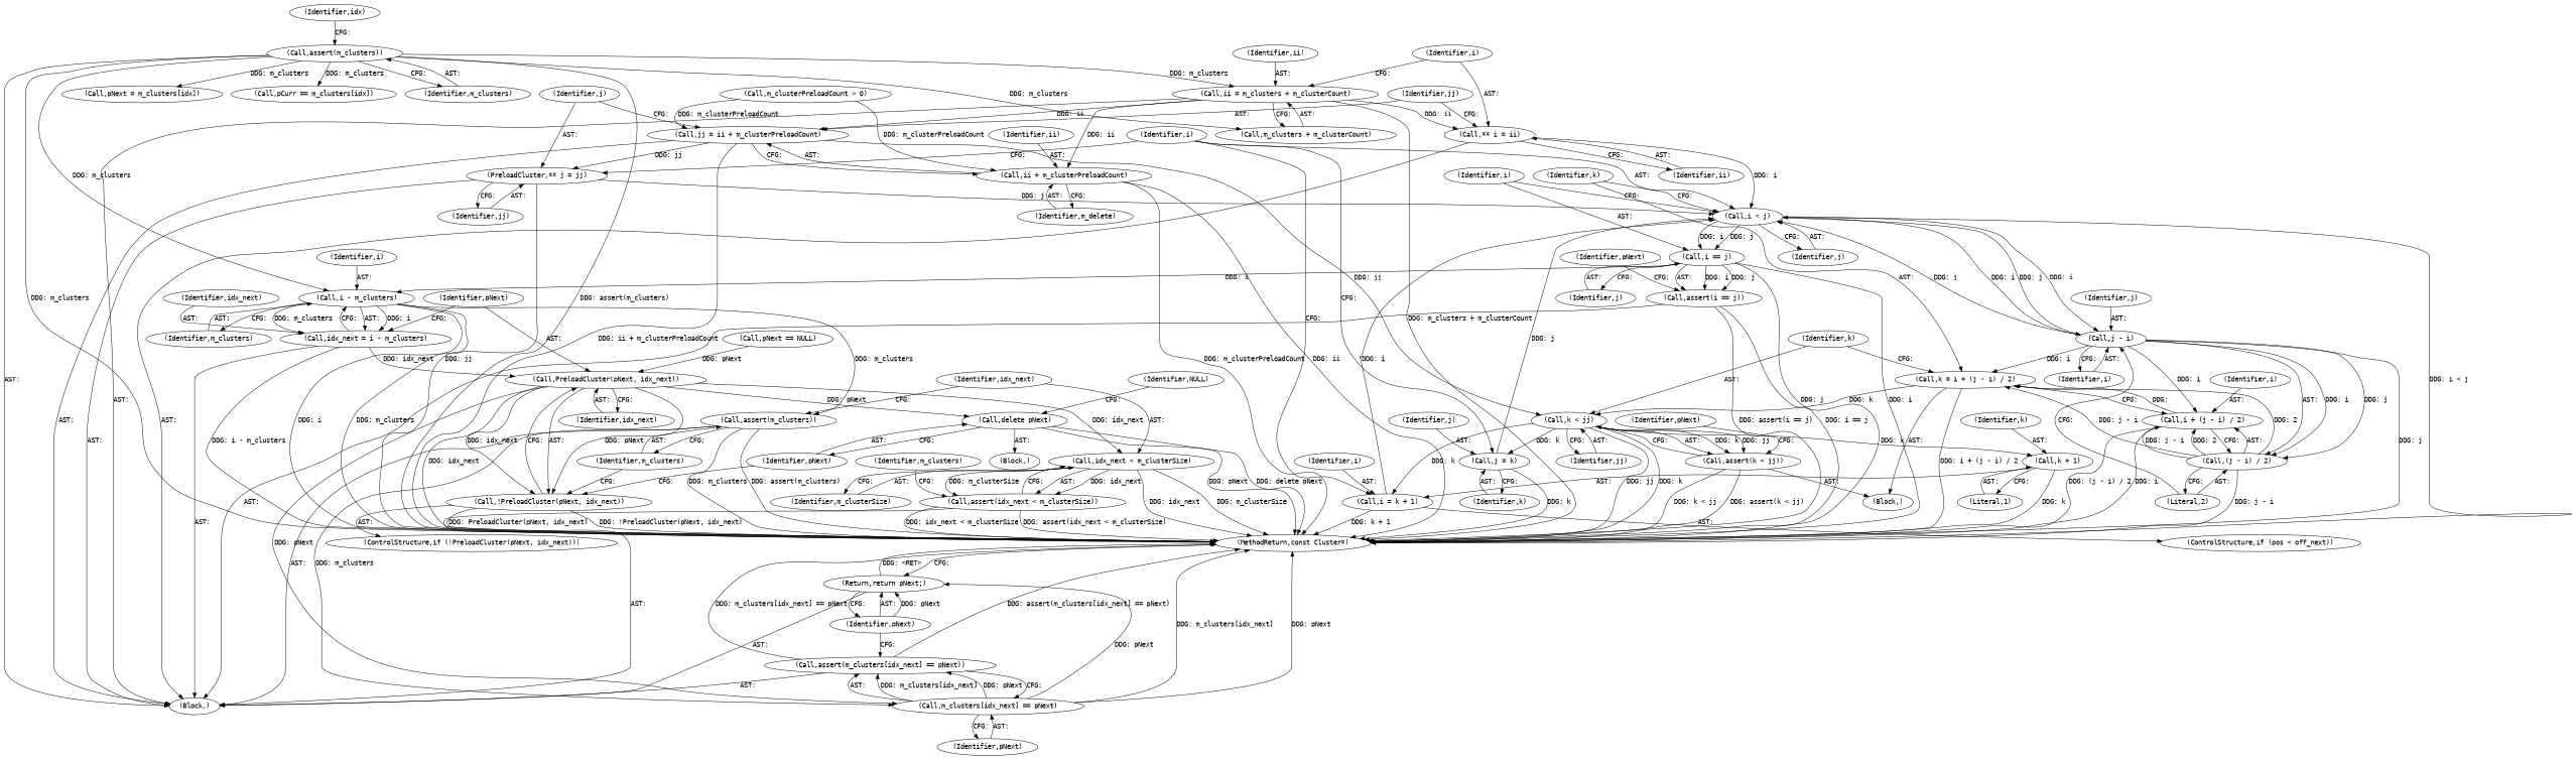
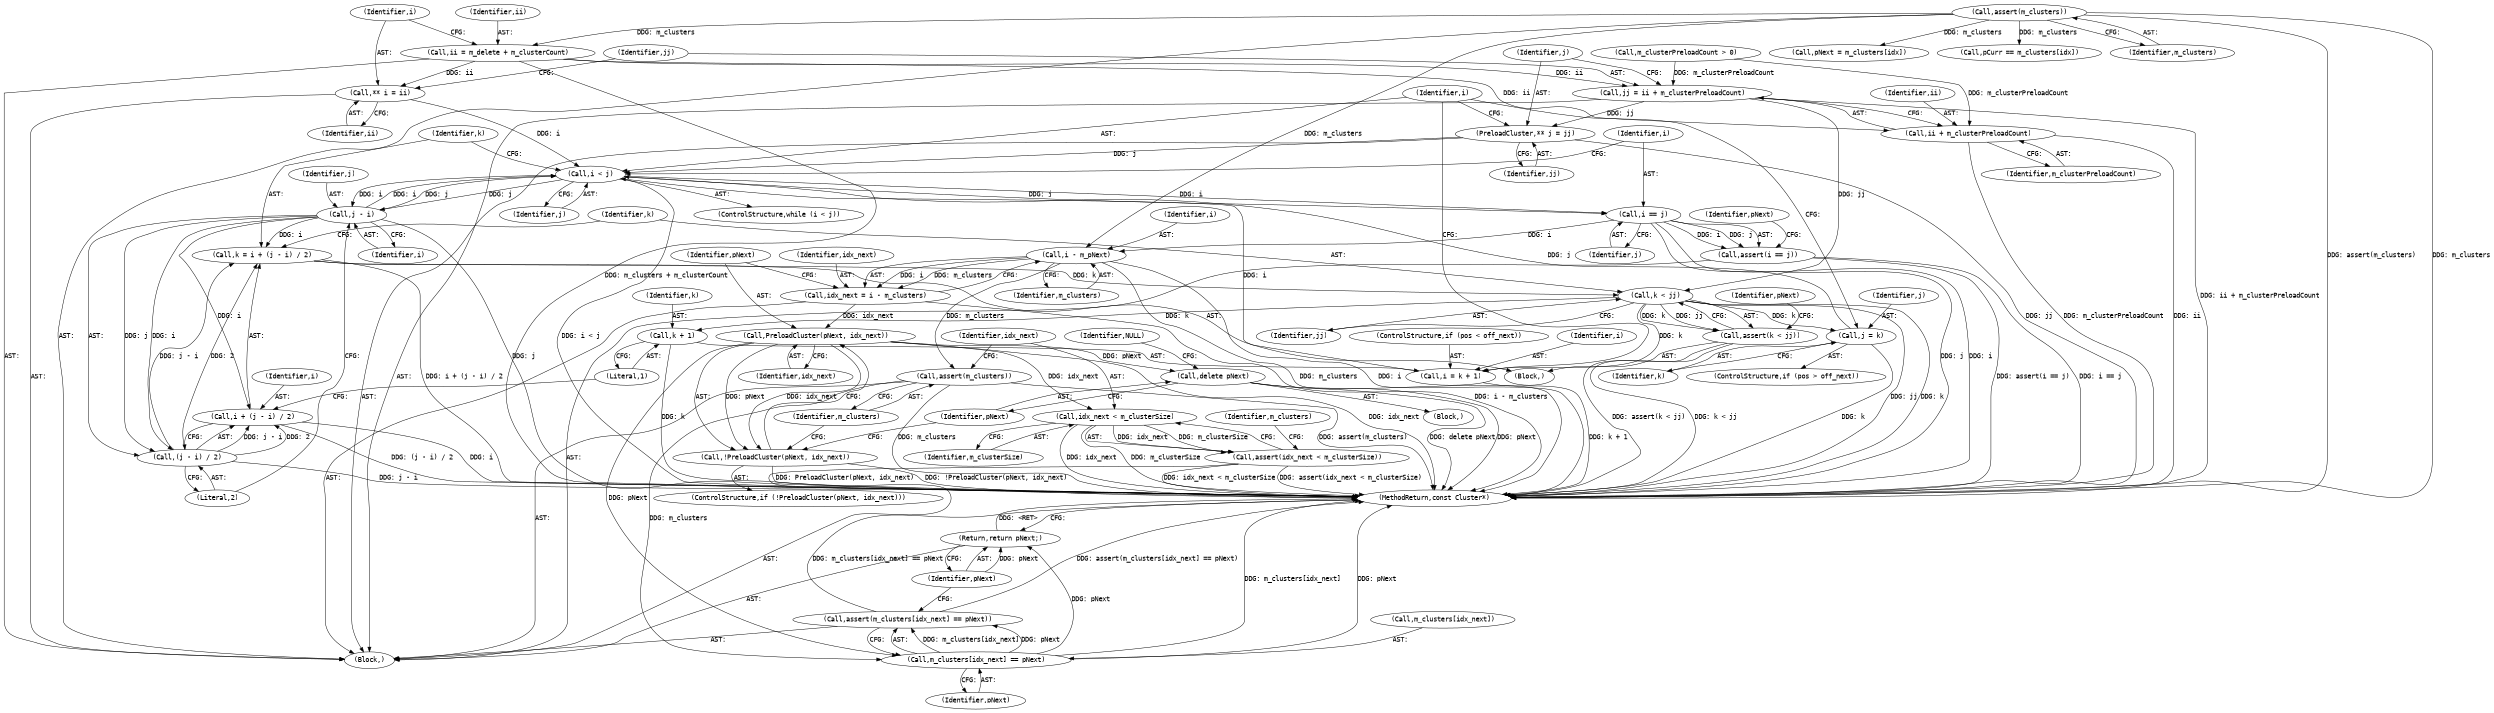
  digraph {
    fontname="DejaVu Sans Mono"
    node [fontname="DejaVu Sans Mono"]
    edge [fontname="DejaVu Sans Mono"]
-   n1 [label="(Call,ii = m_clusters + m_clusterCount)"]
+   n1 [label="(Call,ii = m_delete + m_clusterCount)"]
    n2 [label="(Call,** i = ii)"]
    n3 [label="(Call,jj = ii + m_clusterPreloadCount)"]
    n4 [label="(Call,ii + m_clusterPreloadCount)"]
    n5 [label="(MethodReturn,const Cluster*)"]
-   n6 [label="(Call,m_clusters + m_clusterCount)"]
    n7 [label="(Block,)"]
    n8 [label="(Call,i < j)"]
    n9 [label="(Identifier,ii)"]
    n10 [label="(Call,k < jj)"]
    n11 [label="(PreloadCluster,** j = jj)"]
-   n12 [label="(Identifier,m_delete)"]
+   n12 [label="(Identifier,m_clusterPreloadCount)"]
    n13 [label="(Return,return pNext;)"]
    n14 [label="(Call,assert(m_clusters))"]
-   n15 [label="(Call,i - m_clusters)"]
+   n15 [label="(Call,i - m_pNext)"]
    n16 [label="(Call,pNext = m_clusters[idx])"]
    n17 [label="(Call,pCurr == m_clusters[idx])"]
    n18 [label="(Identifier,m_clusters)"]
    n19 [label="(Call,idx_next = i - m_clusters)"]
    n20 [label="(Call,assert(m_clusters))"]
    n21 [label="(Identifier,m_clusters)"]
    n22 [label="(Call,j - i)"]
    n23 [label="(Call,i == j)"]
+   n24 [label="(ControlStructure,while (i < j))"]
    n25 [label="(Identifier,j)"]
    n26 [label="(Call,k = i + (j - i) / 2)"]
    n27 [label="(Call,i + (j - i) / 2)"]
    n28 [label="(Call,(j - i) / 2)"]
    n29 [label="(Identifier,i)"]
    n30 [label="(Call,assert(i == j))"]
    n31 [label="(Identifier,j)"]
    n32 [label="(Block,)"]
    n33 [label="(Literal,2)"]
    n34 [label="(Call,assert(k < jj))"]
    n35 [label="(Call,i = k + 1)"]
    n36 [label="(Call,k + 1)"]
    n37 [label="(Call,j = k)"]
    n38 [label="(Identifier,jj)"]
    n39 [label="(ControlStructure,if (pos < off_next))"]
    n40 [label="(Literal,1)"]
    n41 [label="(Identifier,k)"]
+   n42 [label="(ControlStructure,if (pos > off_next))"]
    n43 [label="(Call,PreloadCluster(pNext, idx_next))"]
    n44 [label="(Call,m_clusters[idx_next] == pNext)"]
    n45 [label="(Identifier,m_clusters)"]
    n46 [label="(Call,!PreloadCluster(pNext, idx_next))"]
    n47 [label="(Call,delete pNext)"]
    n48 [label="(Call,idx_next < m_clusterSize)"]
    n49 [label="(Identifier,idx_next)"]
    n50 [label="(ControlStructure,if (!PreloadCluster(pNext, idx_next)))"]
    n51 [label="(Identifier,pNext)"]
    n52 [label="(Block,)"]
    n53 [label="(Call,assert(idx_next < m_clusterSize))"]
    n54 [label="(Identifier,m_clusterSize)"]
    n55 [label="(Call,assert(m_clusters[idx_next] == pNext))"]
    n56 [label="(Identifier,pNext)"]
    n57 [label="(Identifier,pNext)"]
    n58 [label="(Identifier,jj)"]
    n59 [label="(Identifier,jj)"]
-   n60 [label="(Identifier,idx)"]
    n61 [label="(Identifier,i)"]
    n62 [label="(Identifier,pNext)"]
    n63 [label="(Identifier,j)"]
    n64 [label="(Identifier,NULL)"]
    n65 [label="(Identifier,j)"]
    n66 [label="(Identifier,pNext)"]
    n67 [label="(Identifier,k)"]
    n68 [label="(Identifier,i)"]
    n69 [label="(Identifier,k)"]
    n70 [label="(Identifier,idx_next)"]
    n71 [label="(Identifier,j)"]
    n72 [label="(Identifier,i)"]
+   n73 [label="(Call,m_clusters[idx_next])"]
    n74 [label="(Identifier,ii)"]
    n75 [label="(Identifier,pNext)"]
    n76 [label="(Identifier,m_clusters)"]
    n77 [label="(Call,m_clusterPreloadCount > 0)"]
    n78 [label="(Identifier,k)"]
-   n79 [label="(Call,pNext == NULL)"]
    n80 [label="(Identifier,i)"]
    n81 [label="(Identifier,i)"]
    n82 [label="(Identifier,idx_next)"]
    n83 [label="(Identifier,i)"]
    n84 [label="(Identifier,ii)"]
    n1 -> n2 [label="DDG: ii"]
    n1 -> n3 [label="DDG: ii"]
    n1 -> n4 [label="DDG: ii"]
    n1 -> n5 [label="DDG: m_clusters + m_clusterCount"]
-   n1 -> n6 [label="CFG: "]
    n1 -> n7 [label="AST: "]
    n2 -> n7 [label="AST: "]
    n2 -> n8 [label="DDG: i"]
    n2 -> n9 [label="CFG: "]
    n3 -> n4 [label="CFG: "]
    n3 -> n5 [label="DDG: ii + m_clusterPreloadCount"]
    n3 -> n7 [label="AST: "]
    n3 -> n10 [label="DDG: jj"]
    n3 -> n11 [label="DDG: jj"]
    n4 -> n3 [label="AST: "]
    n4 -> n5 [label="DDG: ii"]
    n4 -> n5 [label="DDG: m_clusterPreloadCount"]
    n4 -> n12 [label="CFG: "]
    n5 -> n13 [label="CFG: "]
-   n6 -> n1 [label="AST: "]
    n8 -> n5 [label="DDG: i < j"]
    n8 -> n22 [label="DDG: j"]
    n8 -> n22 [label="DDG: i"]
    n8 -> n23 [label="DDG: i"]
    n8 -> n23 [label="DDG: j"]
+   n8 -> n24 [label="AST: "]
    n8 -> n25 [label="CFG: "]
    n9 -> n2 [label="AST: "]
    n10 -> n5 [label="DDG: jj"]
    n10 -> n5 [label="DDG: k"]
    n10 -> n34 [label="AST: "]
    n10 -> n34 [label="DDG: k"]
    n10 -> n34 [label="DDG: jj"]
    n10 -> n35 [label="DDG: k"]
    n10 -> n36 [label="DDG: k"]
    n10 -> n37 [label="DDG: k"]
    n10 -> n38 [label="CFG: "]
    n11 -> n5 [label="DDG: jj"]
    n11 -> n7 [label="AST: "]
    n11 -> n8 [label="DDG: j"]
    n11 -> n58 [label="CFG: "]
    n12 -> n4 [label="AST: "]
    n13 -> n5 [label="DDG: <RET>"]
    n13 -> n7 [label="AST: "]
    n13 -> n57 [label="CFG: "]
    n14 -> n1 [label="DDG: m_clusters"]
    n14 -> n5 [label="DDG: assert(m_clusters)"]
    n14 -> n5 [label="DDG: m_clusters"]
-   n14 -> n6 [label="DDG: m_clusters"]
    n14 -> n7 [label="AST: "]
    n14 -> n15 [label="DDG: m_clusters"]
    n14 -> n16 [label="DDG: m_clusters"]
    n14 -> n17 [label="DDG: m_clusters"]
    n14 -> n18 [label="CFG: "]
    n15 -> n5 [label="DDG: i"]
    n15 -> n5 [label="DDG: m_clusters"]
    n15 -> n19 [label="AST: "]
    n15 -> n19 [label="DDG: i"]
    n15 -> n19 [label="DDG: m_clusters"]
    n15 -> n20 [label="DDG: m_clusters"]
    n15 -> n21 [label="CFG: "]
    n18 -> n14 [label="AST: "]
    n19 -> n5 [label="DDG: i - m_clusters"]
    n19 -> n7 [label="AST: "]
    n19 -> n15 [label="CFG: "]
    n19 -> n43 [label="DDG: idx_next"]
    n20 -> n5 [label="DDG: m_clusters"]
    n20 -> n5 [label="DDG: assert(m_clusters)"]
    n20 -> n7 [label="AST: "]
    n20 -> n44 [label="DDG: m_clusters"]
    n20 -> n45 [label="CFG: "]
    n21 -> n15 [label="AST: "]
    n22 -> n5 [label="DDG: j"]
    n22 -> n8 [label="DDG: i"]
    n22 -> n8 [label="DDG: j"]
    n22 -> n26 [label="DDG: i"]
    n22 -> n27 [label="DDG: i"]
    n22 -> n28 [label="AST: "]
    n22 -> n28 [label="DDG: j"]
    n22 -> n28 [label="DDG: i"]
    n22 -> n29 [label="CFG: "]
    n23 -> n5 [label="DDG: j"]
    n23 -> n5 [label="DDG: i"]
    n23 -> n15 [label="DDG: i"]
    n23 -> n30 [label="AST: "]
    n23 -> n30 [label="DDG: i"]
    n23 -> n30 [label="DDG: j"]
    n23 -> n31 [label="CFG: "]
    n25 -> n8 [label="AST: "]
    n26 -> n5 [label="DDG: i + (j - i) / 2"]
    n26 -> n10 [label="DDG: k"]
-   n26 -> n27 [label="CFG: "]
+   n40 -> n27 [label="CFG: "]
    n26 -> n32 [label="AST: "]
    n27 -> n5 [label="DDG: (j - i) / 2"]
    n27 -> n5 [label="DDG: i"]
-   n27 -> n26 [label="DDG: "]
+   n27 -> n26 [label="AST: "]
    n27 -> n28 [label="CFG: "]
    n28 -> n5 [label="DDG: j - i"]
    n28 -> n26 [label="DDG: j - i"]
    n28 -> n26 [label="DDG: 2"]
    n28 -> n27 [label="AST: "]
    n28 -> n27 [label="DDG: j - i"]
    n28 -> n27 [label="DDG: 2"]
    n28 -> n33 [label="CFG: "]
    n29 -> n22 [label="AST: "]
    n30 -> n5 [label="DDG: assert(i == j)"]
    n30 -> n5 [label="DDG: i == j"]
    n30 -> n7 [label="AST: "]
    n31 -> n23 [label="AST: "]
    n33 -> n22 [label="CFG: "]
    n33 -> n28 [label="AST: "]
    n34 -> n5 [label="DDG: k < jj"]
    n34 -> n5 [label="DDG: assert(k < jj)"]
    n34 -> n10 [label="CFG: "]
    n34 -> n32 [label="AST: "]
    n35 -> n5 [label="DDG: k + 1"]
    n35 -> n8 [label="DDG: i"]
-   n35 -> n39 [label="AST: "]
+   n39 -> n35 [label="AST: "]
    n36 -> n5 [label="DDG: k"]
    n36 -> n35 [label="AST: "]
    n36 -> n40 [label="CFG: "]
    n37 -> n5 [label="DDG: k"]
    n37 -> n8 [label="DDG: j"]
    n37 -> n41 [label="CFG: "]
+   n37 -> n42 [label="AST: "]
    n38 -> n10 [label="AST: "]
    n40 -> n36 [label="AST: "]
    n41 -> n37 [label="AST: "]
    n43 -> n5 [label="DDG: idx_next"]
    n43 -> n44 [label="DDG: pNext"]
    n43 -> n46 [label="AST: "]
    n43 -> n46 [label="DDG: pNext"]
    n43 -> n46 [label="DDG: idx_next"]
    n43 -> n47 [label="DDG: pNext"]
    n43 -> n48 [label="DDG: idx_next"]
    n43 -> n49 [label="CFG: "]
    n44 -> n5 [label="DDG: m_clusters[idx_next]"]
    n44 -> n5 [label="DDG: pNext"]
    n44 -> n13 [label="DDG: pNext"]
    n44 -> n55 [label="AST: "]
    n44 -> n55 [label="DDG: m_clusters[idx_next]"]
    n44 -> n55 [label="DDG: pNext"]
    n44 -> n56 [label="CFG: "]
    n45 -> n20 [label="AST: "]
    n45 -> n46 [label="CFG: "]
    n46 -> n5 [label="DDG: PreloadCluster(pNext, idx_next)"]
    n46 -> n5 [label="DDG: !PreloadCluster(pNext, idx_next)"]
    n46 -> n43 [label="CFG: "]
    n46 -> n50 [label="AST: "]
    n47 -> n5 [label="DDG: delete pNext"]
    n47 -> n5 [label="DDG: pNext"]
    n47 -> n51 [label="CFG: "]
    n47 -> n52 [label="AST: "]
    n48 -> n5 [label="DDG: idx_next"]
    n48 -> n5 [label="DDG: m_clusterSize"]
    n48 -> n53 [label="AST: "]
    n48 -> n53 [label="DDG: idx_next"]
    n48 -> n53 [label="DDG: m_clusterSize"]
    n48 -> n54 [label="CFG: "]
    n49 -> n43 [label="AST: "]
    n51 -> n46 [label="CFG: "]
    n51 -> n47 [label="AST: "]
    n53 -> n5 [label="DDG: assert(idx_next < m_clusterSize)"]
    n53 -> n5 [label="DDG: idx_next < m_clusterSize"]
    n53 -> n7 [label="AST: "]
    n53 -> n48 [label="CFG: "]
    n54 -> n48 [label="AST: "]
    n55 -> n5 [label="DDG: m_clusters[idx_next] == pNext"]
    n55 -> n5 [label="DDG: assert(m_clusters[idx_next] == pNext)"]
    n55 -> n7 [label="AST: "]
    n55 -> n44 [label="CFG: "]
    n56 -> n44 [label="AST: "]
    n57 -> n13 [label="AST: "]
    n57 -> n13 [label="DDG: pNext"]
    n57 -> n55 [label="CFG: "]
    n58 -> n11 [label="AST: "]
    n59 -> n2 [label="CFG: "]
    n59 -> n3 [label="AST: "]
-   n60 -> n14 [label="CFG: "]
    n61 -> n8 [label="AST: "]
    n61 -> n11 [label="CFG: "]
    n61 -> n35 [label="CFG: "]
    n61 -> n37 [label="CFG: "]
    n62 -> n30 [label="CFG: "]
    n63 -> n37 [label="AST: "]
    n64 -> n47 [label="CFG: "]
    n65 -> n3 [label="CFG: "]
    n65 -> n11 [label="AST: "]
    n66 -> n34 [label="CFG: "]
    n67 -> n10 [label="AST: "]
    n67 -> n26 [label="CFG: "]
    n68 -> n1 [label="CFG: "]
    n68 -> n2 [label="AST: "]
    n69 -> n36 [label="AST: "]
    n70 -> n20 [label="CFG: "]
    n70 -> n48 [label="AST: "]
    n71 -> n22 [label="AST: "]
    n72 -> n27 [label="AST: "]
+   n73 -> n44 [label="AST: "]
    n74 -> n4 [label="AST: "]
    n75 -> n19 [label="CFG: "]
    n75 -> n43 [label="AST: "]
    n76 -> n53 [label="CFG: "]
    n77 -> n3 [label="DDG: m_clusterPreloadCount"]
    n77 -> n4 [label="DDG: m_clusterPreloadCount"]
    n78 -> n8 [label="CFG: "]
    n78 -> n26 [label="AST: "]
-   n79 -> n43 [label="DDG: pNext"]
    n80 -> n35 [label="AST: "]
    n81 -> n8 [label="CFG: "]
    n81 -> n23 [label="AST: "]
    n82 -> n19 [label="AST: "]
    n83 -> n15 [label="AST: "]
    n84 -> n1 [label="AST: "]
  }
